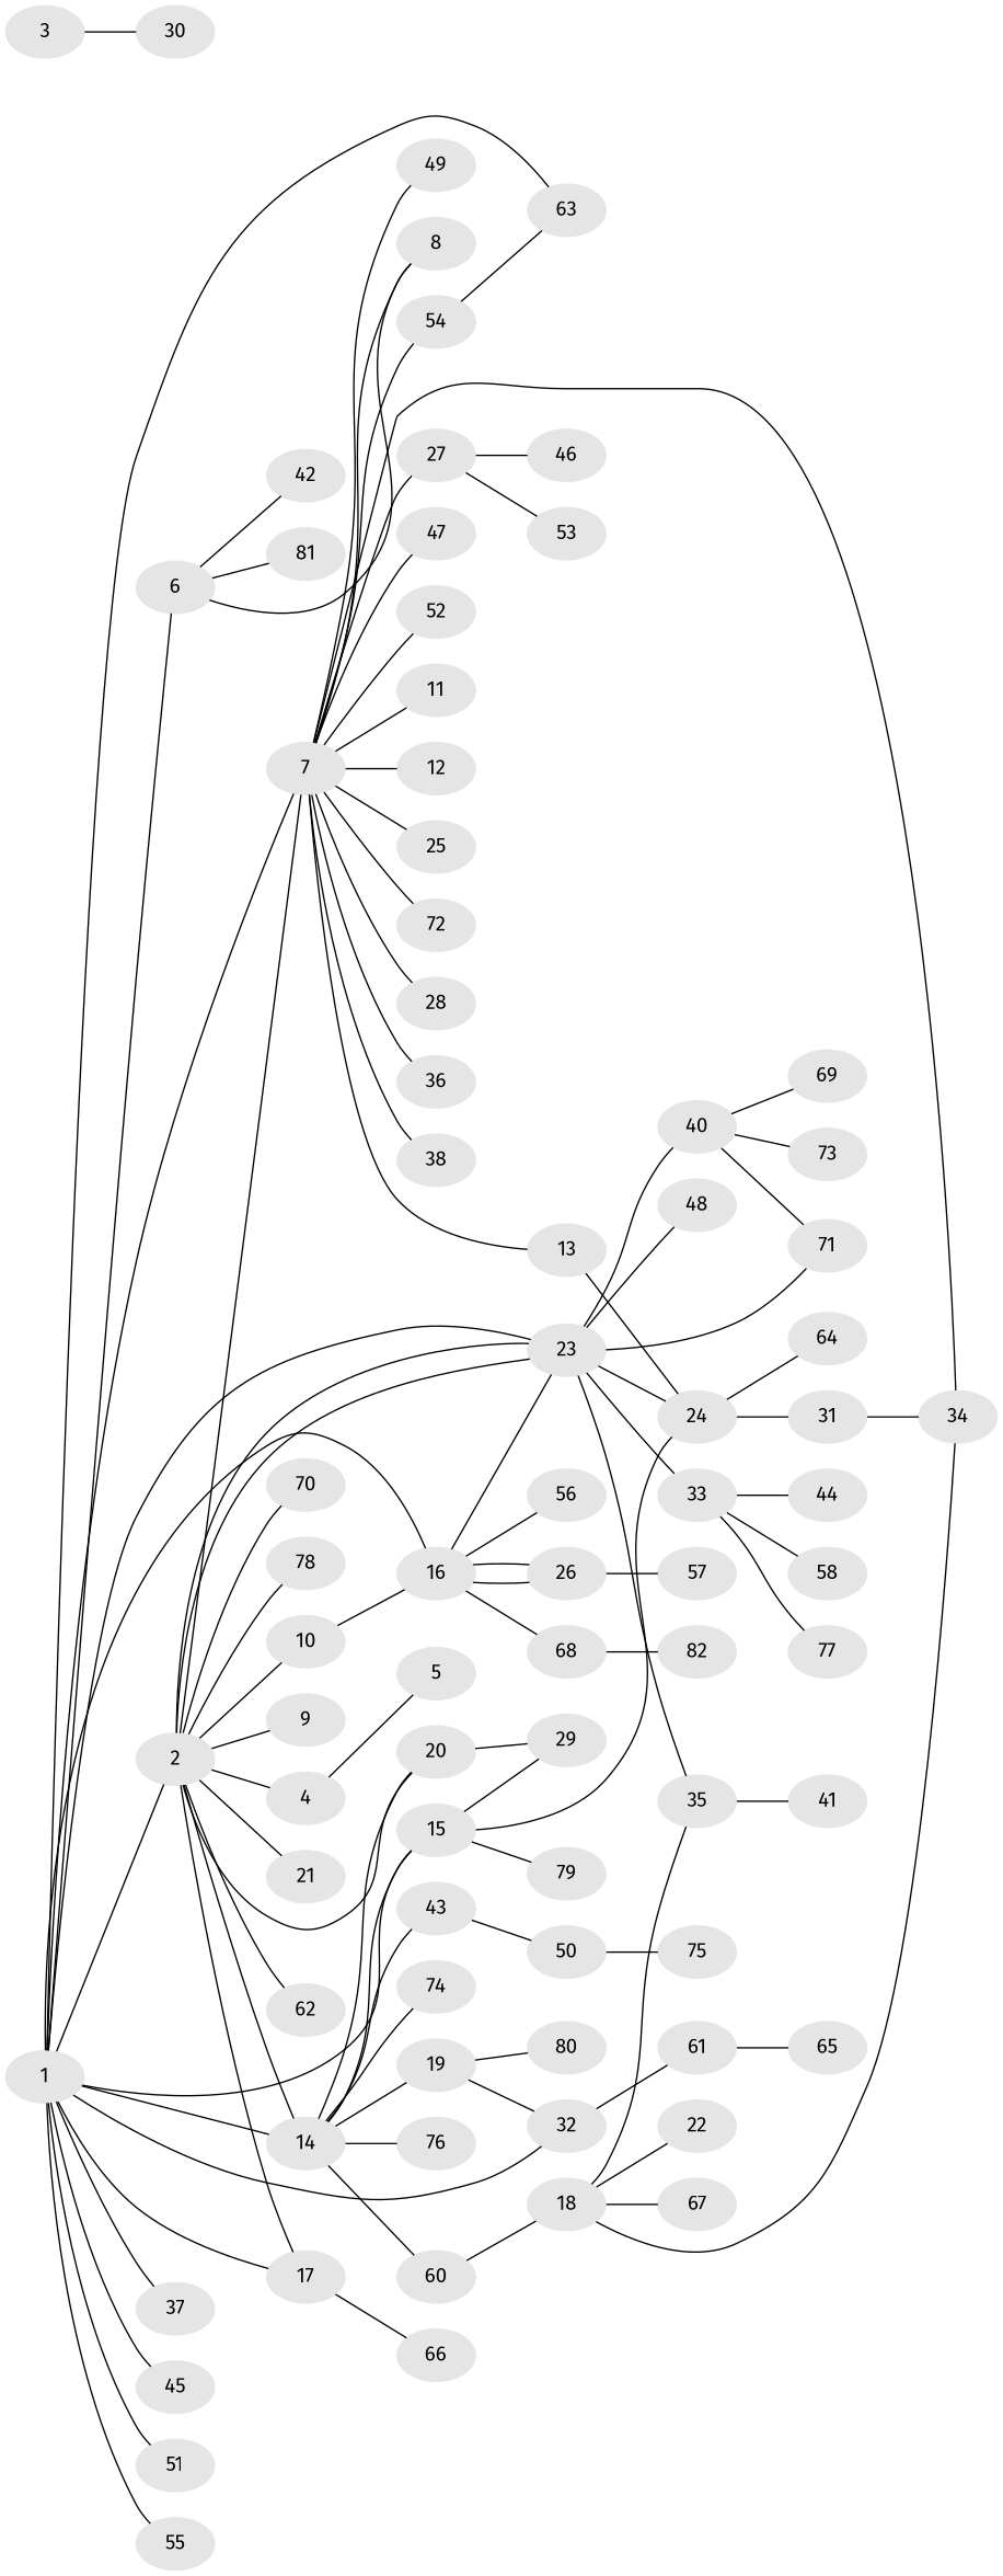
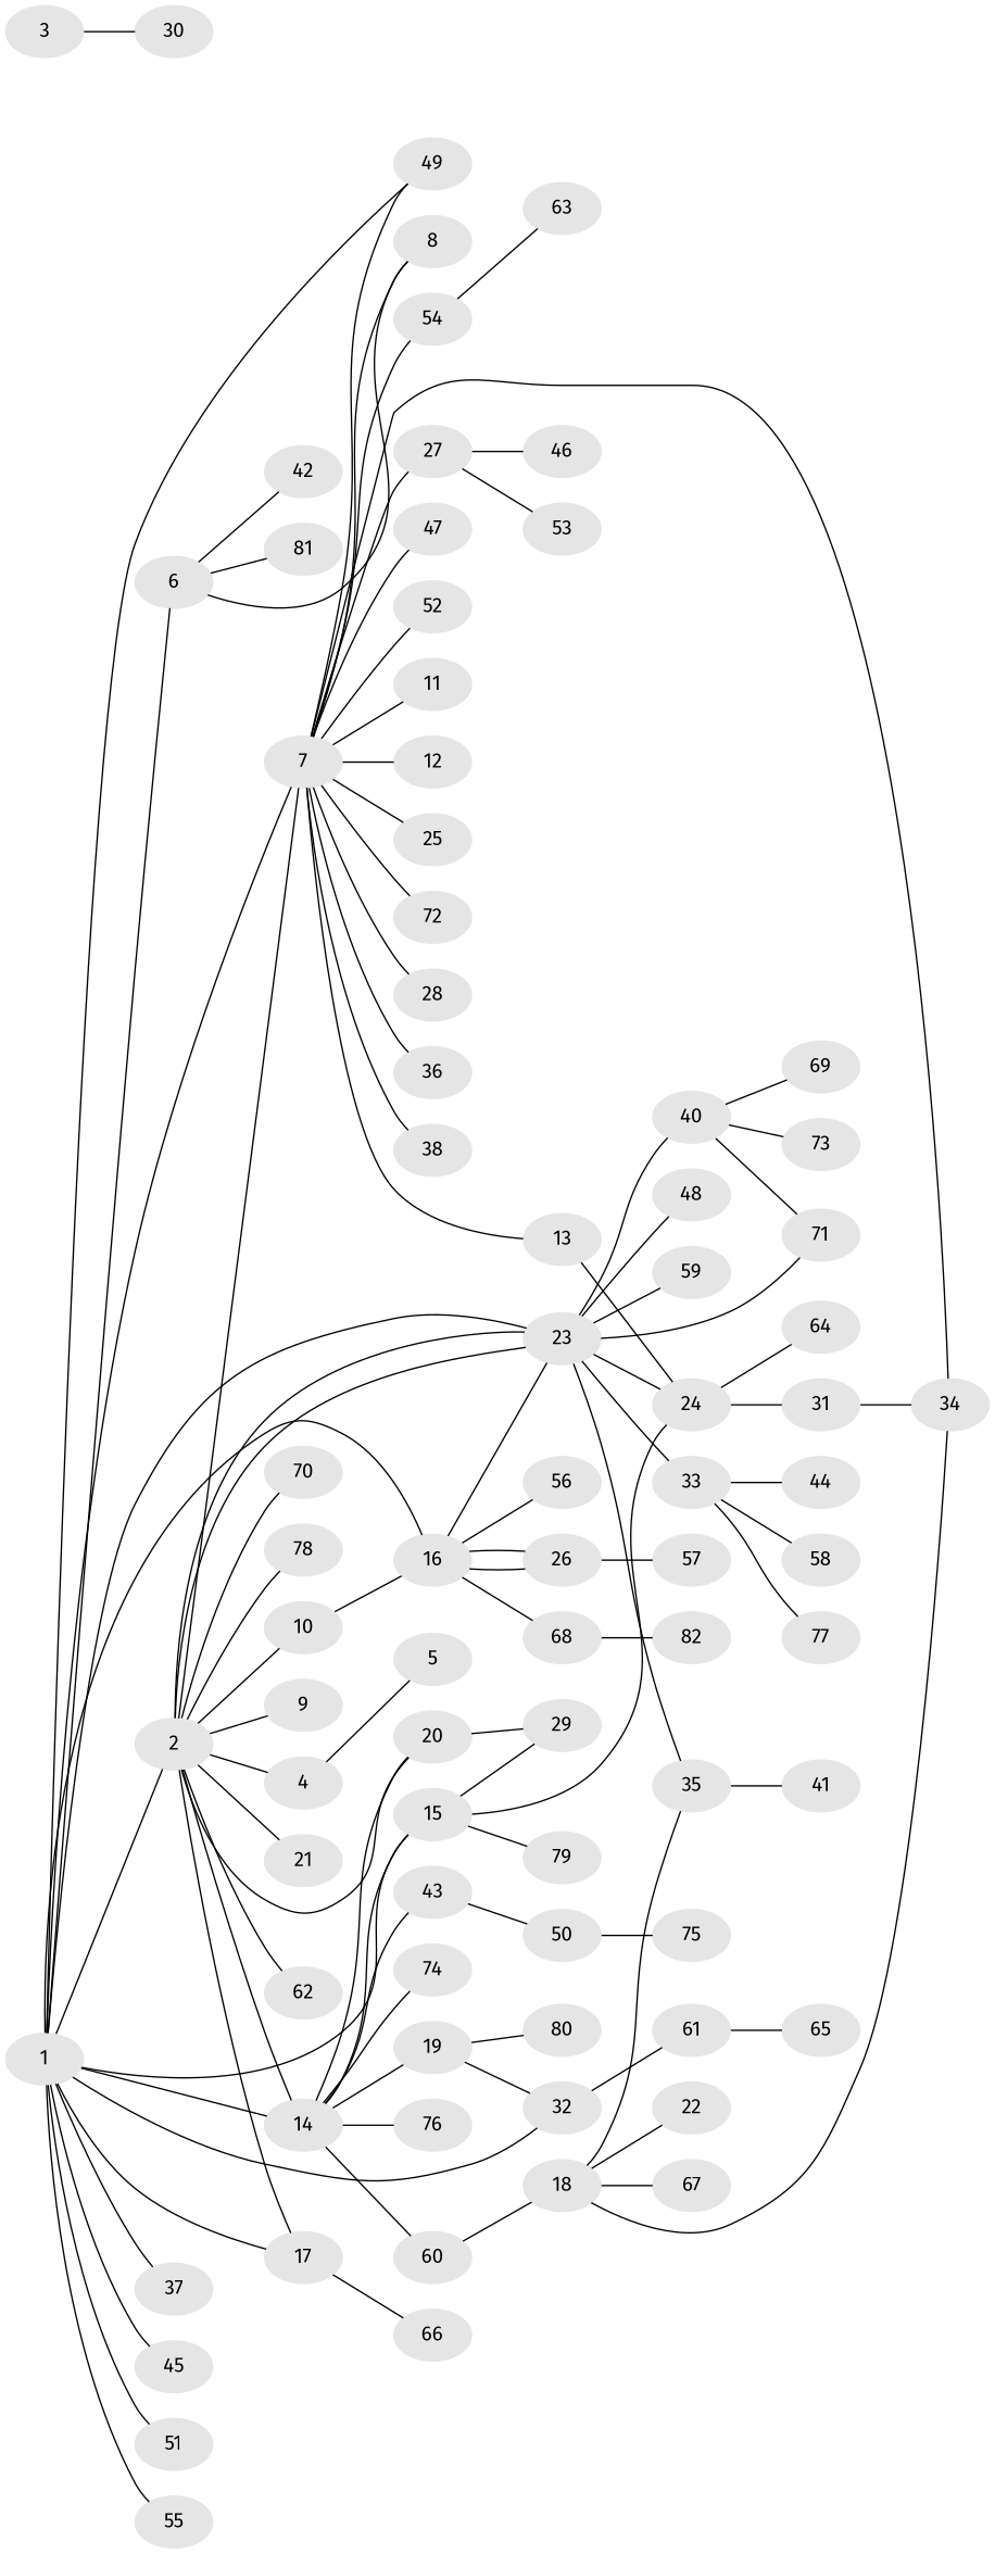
  graph {
    fontname="Fira Sans"
    rankdir=LR
    node [color=gray90 fontname="Fira Sans" style=filled]
    edge [fontname="Fira Sans"]
    1
    2
    6
    7
    14
    15
    16
    17
    23
    32
    37
    45
    49
    51
    55
    4
    9
    10
    20
    21
    62
    70
    78
    8
    42
    81
    11
    12
    13
    25
    27
    28
    34
    36
    38
    47
    52
    54
    72
    19
    43
    60
    74
    76
    24
    29
    79
    26
    56
    68
    66
    35
    33
    40
    48
+   59
    71
    61
    3
    30
    5
    46
    53
    63
    31
    64
    80
    50
    18
    22
    67
    57
    82
    41
    44
    58
    77
    69
    73
    65
    75
    1 -- 2
    1 -- 6
    1 -- 7
    1 -- 14
    1 -- 15
    1 -- 16
    1 -- 17
    1 -- 23
    1 -- 32
    1 -- 37
    1 -- 45
-   1 -- 63
+   1 -- 49
    1 -- 51
    1 -- 55
    2 -- 7
    2 -- 14
    2 -- 17
    2 -- 23
    2 -- 23
    2 -- 4
    2 -- 9
    2 -- 10
    2 -- 20
    2 -- 21
    2 -- 62
    2 -- 70
    2 -- 78
    6 -- 8
    6 -- 42
    6 -- 81
    7 -- 49
    7 -- 8
    7 -- 11
    7 -- 12
    7 -- 13
    7 -- 25
    7 -- 27
    7 -- 28
    7 -- 34
    7 -- 36
    7 -- 38
    7 -- 47
    7 -- 52
    7 -- 54
    7 -- 72
    14 -- 15
    14 -- 20
    14 -- 19
    14 -- 43
    14 -- 60
    14 -- 74
    14 -- 76
    15 -- 24
    15 -- 29
    15 -- 79
    16 -- 23
    16 -- 26
    16 -- 26
    16 -- 56
    16 -- 68
    17 -- 66
    23 -- 24
    23 -- 35
    23 -- 33
    23 -- 40
    23 -- 48
+   23 -- 59
    23 -- 71
    32 -- 61
    4 -- 5
    10 -- 16
    20 -- 29
    13 -- 24
    27 -- 46
    27 -- 53
    54 -- 63
    19 -- 32
    19 -- 80
    43 -- 50
    60 -- 18
    24 -- 31
    24 -- 64
    26 -- 57
    68 -- 82
    35 -- 41
    33 -- 44
    33 -- 58
    33 -- 77
    40 -- 71
    40 -- 69
    40 -- 73
    61 -- 65
    3 -- 30
    31 -- 34
    50 -- 75
    18 -- 34
    18 -- 35
    18 -- 22
    18 -- 67
  }
